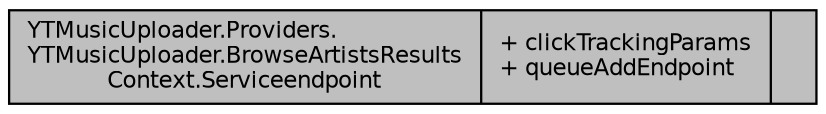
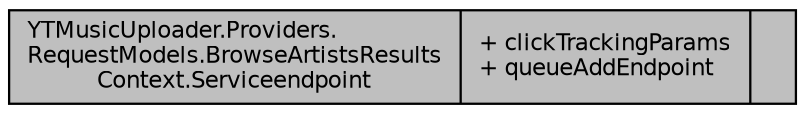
  digraph {
    rankdir=LR
-   n1 [color=black fillcolor=grey75 fontcolor=black fontname=Helvetica fontsize=10 height=0.2 label="{YTMusicUploader.Providers.\lYTMusicUploader.BrowseArtistsResults\lContext.Serviceendpoint\n|+ clickTrackingParams\l+ queueAddEndpoint\l|}" shape=record style=filled width=0.4]
+   n1 [color=black fillcolor=grey75 fontcolor=black fontname=Helvetica fontsize=10 height=0.2 label="{YTMusicUploader.Providers.\lRequestModels.BrowseArtistsResults\lContext.Serviceendpoint\n|+ clickTrackingParams\l+ queueAddEndpoint\l|}" shape=record style=filled width=0.4]
  }
